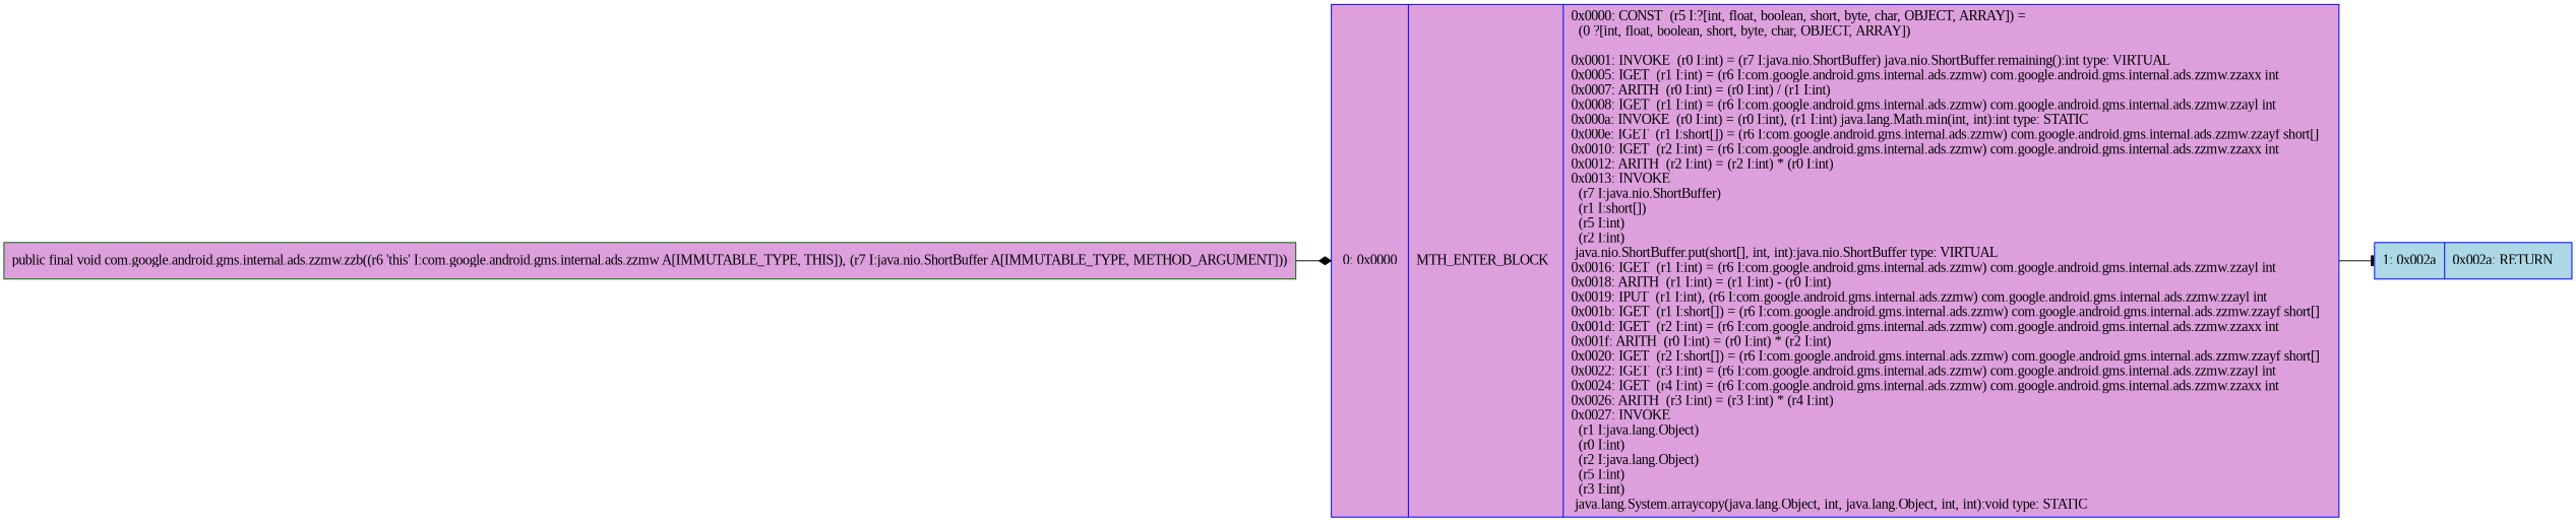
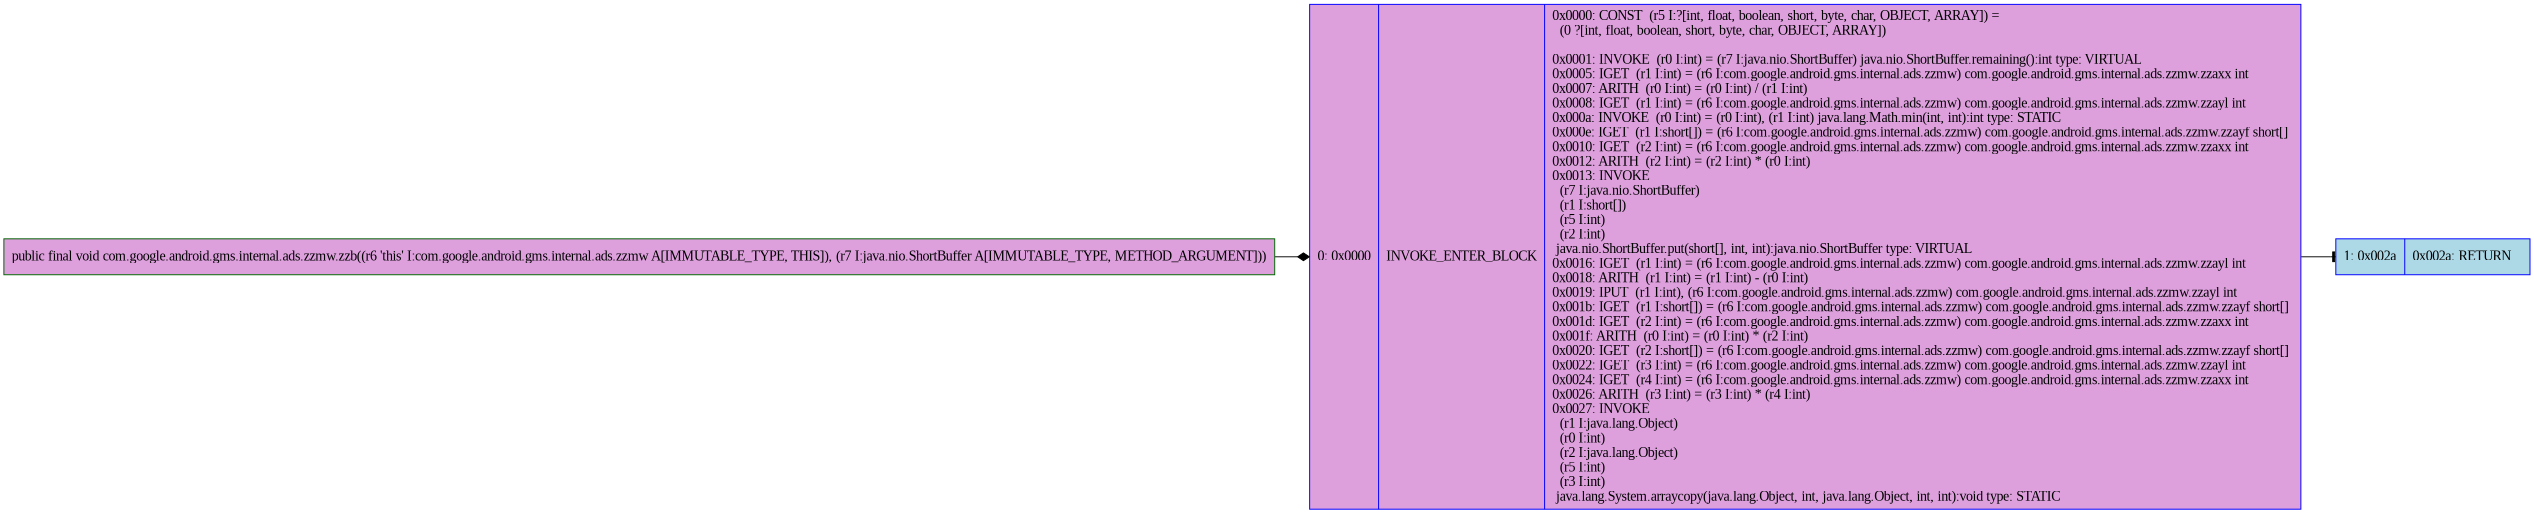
  digraph {
    rankdir=LR
    fontname="Liberation Serif"
    node [shape=record style=filled fillcolor=plum color=blue fontname="Liberation Serif"]
    edge [fontname="Liberation Serif"]
-   n1 [label="{0\:\ 0x0000|MTH_ENTER_BLOCK\l|0x0000: CONST  (r5 I:?[int, float, boolean, short, byte, char, OBJECT, ARRAY]) = \l  (0 ?[int, float, boolean, short, byte, char, OBJECT, ARRAY])\l \l0x0001: INVOKE  (r0 I:int) = (r7 I:java.nio.ShortBuffer) java.nio.ShortBuffer.remaining():int type: VIRTUAL \l0x0005: IGET  (r1 I:int) = (r6 I:com.google.android.gms.internal.ads.zzmw) com.google.android.gms.internal.ads.zzmw.zzaxx int \l0x0007: ARITH  (r0 I:int) = (r0 I:int) \/ (r1 I:int) \l0x0008: IGET  (r1 I:int) = (r6 I:com.google.android.gms.internal.ads.zzmw) com.google.android.gms.internal.ads.zzmw.zzayl int \l0x000a: INVOKE  (r0 I:int) = (r0 I:int), (r1 I:int) java.lang.Math.min(int, int):int type: STATIC \l0x000e: IGET  (r1 I:short[]) = (r6 I:com.google.android.gms.internal.ads.zzmw) com.google.android.gms.internal.ads.zzmw.zzayf short[] \l0x0010: IGET  (r2 I:int) = (r6 I:com.google.android.gms.internal.ads.zzmw) com.google.android.gms.internal.ads.zzmw.zzaxx int \l0x0012: ARITH  (r2 I:int) = (r2 I:int) * (r0 I:int) \l0x0013: INVOKE  \l  (r7 I:java.nio.ShortBuffer)\l  (r1 I:short[])\l  (r5 I:int)\l  (r2 I:int)\l java.nio.ShortBuffer.put(short[], int, int):java.nio.ShortBuffer type: VIRTUAL \l0x0016: IGET  (r1 I:int) = (r6 I:com.google.android.gms.internal.ads.zzmw) com.google.android.gms.internal.ads.zzmw.zzayl int \l0x0018: ARITH  (r1 I:int) = (r1 I:int) \- (r0 I:int) \l0x0019: IPUT  (r1 I:int), (r6 I:com.google.android.gms.internal.ads.zzmw) com.google.android.gms.internal.ads.zzmw.zzayl int \l0x001b: IGET  (r1 I:short[]) = (r6 I:com.google.android.gms.internal.ads.zzmw) com.google.android.gms.internal.ads.zzmw.zzayf short[] \l0x001d: IGET  (r2 I:int) = (r6 I:com.google.android.gms.internal.ads.zzmw) com.google.android.gms.internal.ads.zzmw.zzaxx int \l0x001f: ARITH  (r0 I:int) = (r0 I:int) * (r2 I:int) \l0x0020: IGET  (r2 I:short[]) = (r6 I:com.google.android.gms.internal.ads.zzmw) com.google.android.gms.internal.ads.zzmw.zzayf short[] \l0x0022: IGET  (r3 I:int) = (r6 I:com.google.android.gms.internal.ads.zzmw) com.google.android.gms.internal.ads.zzmw.zzayl int \l0x0024: IGET  (r4 I:int) = (r6 I:com.google.android.gms.internal.ads.zzmw) com.google.android.gms.internal.ads.zzmw.zzaxx int \l0x0026: ARITH  (r3 I:int) = (r3 I:int) * (r4 I:int) \l0x0027: INVOKE  \l  (r1 I:java.lang.Object)\l  (r0 I:int)\l  (r2 I:java.lang.Object)\l  (r5 I:int)\l  (r3 I:int)\l java.lang.System.arraycopy(java.lang.Object, int, java.lang.Object, int, int):void type: STATIC \l}"]
+   n1 [label="{0\:\ 0x0000|INVOKE_ENTER_BLOCK\l|0x0000: CONST  (r5 I:?[int, float, boolean, short, byte, char, OBJECT, ARRAY]) = \l  (0 ?[int, float, boolean, short, byte, char, OBJECT, ARRAY])\l \l0x0001: INVOKE  (r0 I:int) = (r7 I:java.nio.ShortBuffer) java.nio.ShortBuffer.remaining():int type: VIRTUAL \l0x0005: IGET  (r1 I:int) = (r6 I:com.google.android.gms.internal.ads.zzmw) com.google.android.gms.internal.ads.zzmw.zzaxx int \l0x0007: ARITH  (r0 I:int) = (r0 I:int) \/ (r1 I:int) \l0x0008: IGET  (r1 I:int) = (r6 I:com.google.android.gms.internal.ads.zzmw) com.google.android.gms.internal.ads.zzmw.zzayl int \l0x000a: INVOKE  (r0 I:int) = (r0 I:int), (r1 I:int) java.lang.Math.min(int, int):int type: STATIC \l0x000e: IGET  (r1 I:short[]) = (r6 I:com.google.android.gms.internal.ads.zzmw) com.google.android.gms.internal.ads.zzmw.zzayf short[] \l0x0010: IGET  (r2 I:int) = (r6 I:com.google.android.gms.internal.ads.zzmw) com.google.android.gms.internal.ads.zzmw.zzaxx int \l0x0012: ARITH  (r2 I:int) = (r2 I:int) * (r0 I:int) \l0x0013: INVOKE  \l  (r7 I:java.nio.ShortBuffer)\l  (r1 I:short[])\l  (r5 I:int)\l  (r2 I:int)\l java.nio.ShortBuffer.put(short[], int, int):java.nio.ShortBuffer type: VIRTUAL \l0x0016: IGET  (r1 I:int) = (r6 I:com.google.android.gms.internal.ads.zzmw) com.google.android.gms.internal.ads.zzmw.zzayl int \l0x0018: ARITH  (r1 I:int) = (r1 I:int) \- (r0 I:int) \l0x0019: IPUT  (r1 I:int), (r6 I:com.google.android.gms.internal.ads.zzmw) com.google.android.gms.internal.ads.zzmw.zzayl int \l0x001b: IGET  (r1 I:short[]) = (r6 I:com.google.android.gms.internal.ads.zzmw) com.google.android.gms.internal.ads.zzmw.zzayf short[] \l0x001d: IGET  (r2 I:int) = (r6 I:com.google.android.gms.internal.ads.zzmw) com.google.android.gms.internal.ads.zzmw.zzaxx int \l0x001f: ARITH  (r0 I:int) = (r0 I:int) * (r2 I:int) \l0x0020: IGET  (r2 I:short[]) = (r6 I:com.google.android.gms.internal.ads.zzmw) com.google.android.gms.internal.ads.zzmw.zzayf short[] \l0x0022: IGET  (r3 I:int) = (r6 I:com.google.android.gms.internal.ads.zzmw) com.google.android.gms.internal.ads.zzmw.zzayl int \l0x0024: IGET  (r4 I:int) = (r6 I:com.google.android.gms.internal.ads.zzmw) com.google.android.gms.internal.ads.zzmw.zzaxx int \l0x0026: ARITH  (r3 I:int) = (r3 I:int) * (r4 I:int) \l0x0027: INVOKE  \l  (r1 I:java.lang.Object)\l  (r0 I:int)\l  (r2 I:java.lang.Object)\l  (r5 I:int)\l  (r3 I:int)\l java.lang.System.arraycopy(java.lang.Object, int, java.lang.Object, int, int):void type: STATIC \l}"]
    n2 [label="{1\:\ 0x002a|0x002a: RETURN   \l}" fillcolor=lightblue]
    n3 [label="{public final void com.google.android.gms.internal.ads.zzmw.zzb((r6 'this' I:com.google.android.gms.internal.ads.zzmw A[IMMUTABLE_TYPE, THIS]), (r7 I:java.nio.ShortBuffer A[IMMUTABLE_TYPE, METHOD_ARGUMENT])) }" color=darkgreen]
    n1 -> n2 [arrowhead=tee]
    n3 -> n1 [arrowhead=diamond]
  }
